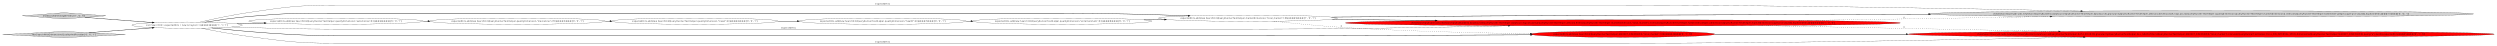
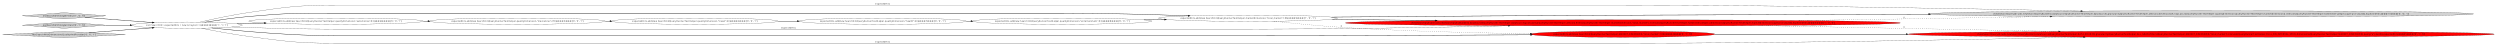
  digraph {
    rankdir=LR
    fontname="Open Sans"
    node [fillcolor=white shape=ellipse style=filled fontname="Open Sans"]
    edge [style=bold fontname="Open Sans"]
    n1 [fillcolor=red label="checkSearchQuery(Druids.newSearchQueryBuilder().dataSource(QueryRunnerTestHelper.dataSource).granularity(QueryRunnerTestHelper.allGran).filters(QueryRunnerTestHelper.marketDimension,\"total_market\").intervals(QueryRunnerTestHelper.fullOnIntervalSpec).dimensions(QueryRunnerTestHelper.marketDimension).query(\"a\").build(),expectedHits)@@@5@@@['1', '0', '0']"]
    n2 [fillcolor=red label="checkSearchQuery(Druids.newSearchQueryBuilder().dataSource(QueryRunnerTestHelper.DATA_SOURCE).granularity(QueryRunnerTestHelper.ALL_GRAN).filters(QueryRunnerTestHelper.MARKET_DIMENSION,\"total_market\").intervals(QueryRunnerTestHelper.FULL_ON_INTERVAL_SPEC).dimensions(QueryRunnerTestHelper.MARKET_DIMENSION).query(\"a\").build(),expectedHits)@@@5@@@['0', '1', '0']"]
    n3 [fillcolor=lightgray label="checkSearchQuery(Druids.newSearchQueryBuilder().dataSource(QueryRunnerTestHelper.dataSource).granularity(QueryRunnerTestHelper.allGran).dimensions(Arrays.asList(QueryRunnerTestHelper.qualityDimension,QueryRunnerTestHelper.marketDimension)).intervals(QueryRunnerTestHelper.fullOnIntervalSpec).query(\"a\").build(),expectedHits)@@@10@@@['0', '0', '1']"]
    n4 [label="expectedHits.add(new SearchHit(QueryRunnerTestHelper.marketDimension,\"total_market\",186))@@@9@@@['1', '0', '1']"]
    n5 [fillcolor=red label="expectedHits.add(new SearchHit(QueryRunnerTestHelper.MARKET_DIMENSION,\"total_market\",186))@@@4@@@['0', '1', '0']"]
    n6 [label="expectedHits.add(new SearchHit(QueryRunnerTestHelper.qualityDimension,\"entertainment\",93))@@@8@@@['0', '0', '1']"]
    n7 [fillcolor=lightgray label="testSearchWithSingleFilter2['1', '0', '0']" shape=diamond]
    n8 [label="List<SearchHit> expectedHits = new ArrayList<>()@@@3@@@['1', '1', '1']"]
+   n9 [fillcolor=lightgray label="testSearchWithSingleFilter2['0', '1', '0']" shape=diamond]
    n10 [fillcolor=lightgray label="testSearchWithDimensionsQualityAndProvider['0', '0', '1']" shape=diamond]
    n11 [label="expectedHits.add(new SearchHit(QueryRunnerTestHelper.qualityDimension,\"automotive\",93))@@@4@@@['0', '0', '1']"]
    n12 [label="expectedHits.add(new SearchHit(QueryRunnerTestHelper.qualityDimension,\"mezzanine\",279))@@@5@@@['0', '0', '1']"]
    n13 [label="expectedHits.add(new SearchHit(QueryRunnerTestHelper.qualityDimension,\"travel\",93))@@@6@@@['0', '0', '1']"]
    n14 [label="expectedHits.add(new SearchHit(QueryRunnerTestHelper.qualityDimension,\"health\",93))@@@7@@@['0', '0', '1']"]
    n1 -> n2 [label=0 style=dashed]
    n1 -> n3 [label=0 style=dashed]
    n4 -> n1
    n4 -> n3
    n4 -> n5 [label=0 style=dashed]
    n5 -> n2
    n6 -> n4
    n7 -> n8
    n8 -> n1 [label=expectedHits style=solid]
    n8 -> n2 [label=expectedHits style=solid]
    n8 -> n3 [label=expectedHits style=solid]
    n8 -> n4
    n8 -> n5
    n8 -> n11
+   n9 -> n8
    n10 -> n8
    n11 -> n12
    n12 -> n13
    n13 -> n14
    n14 -> n6
  }
